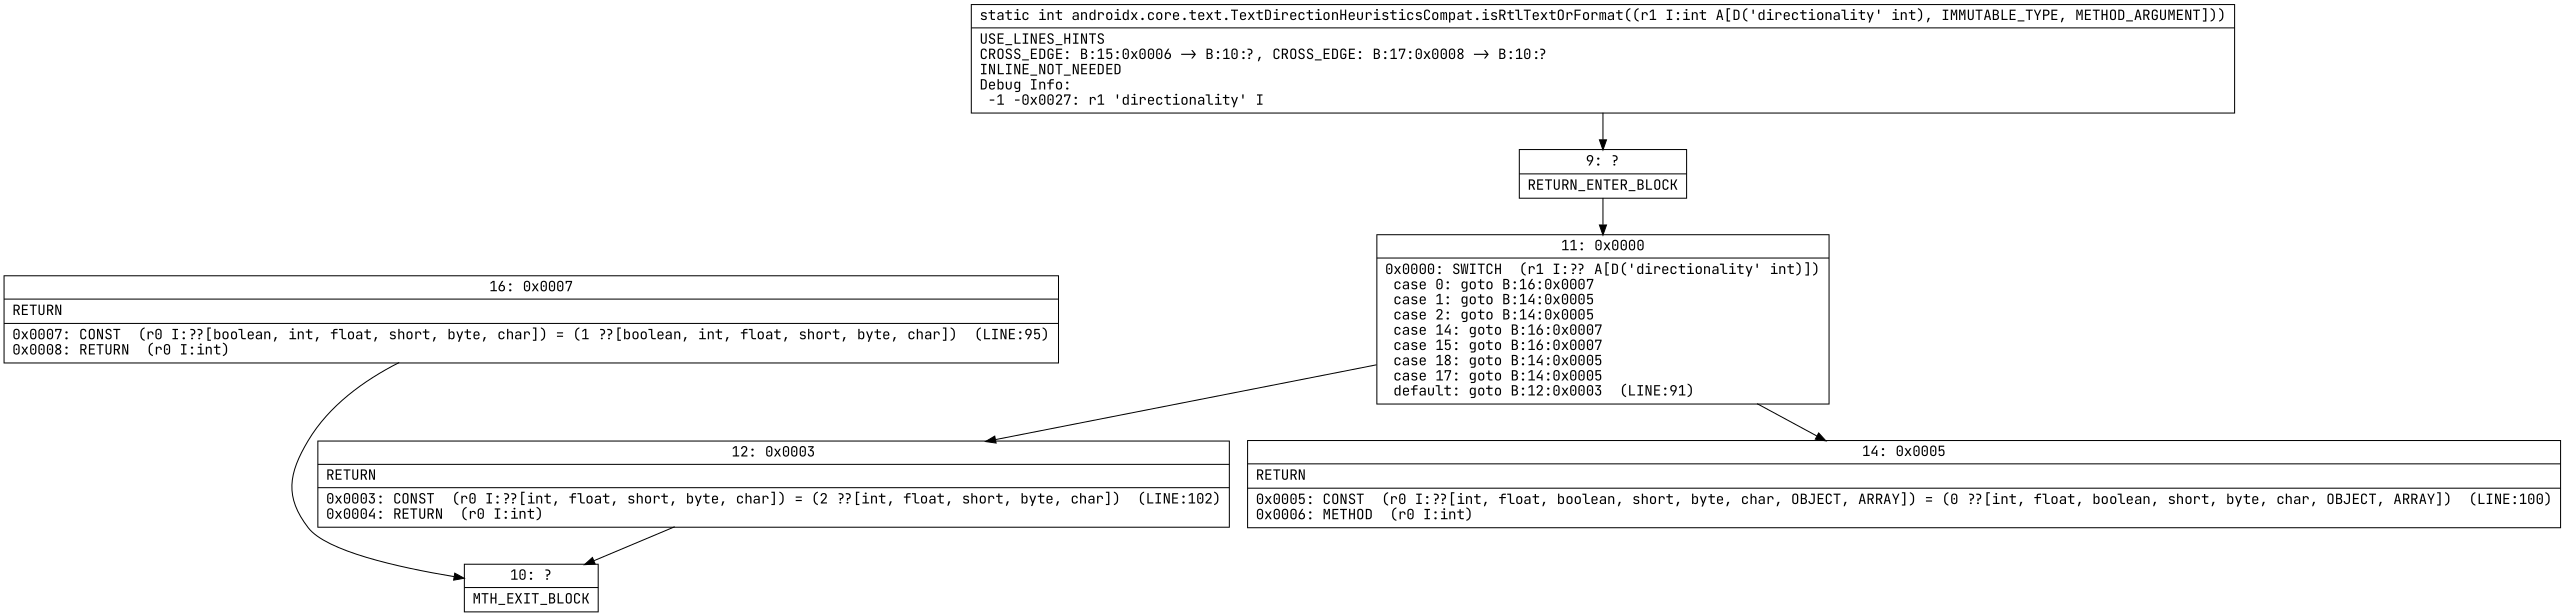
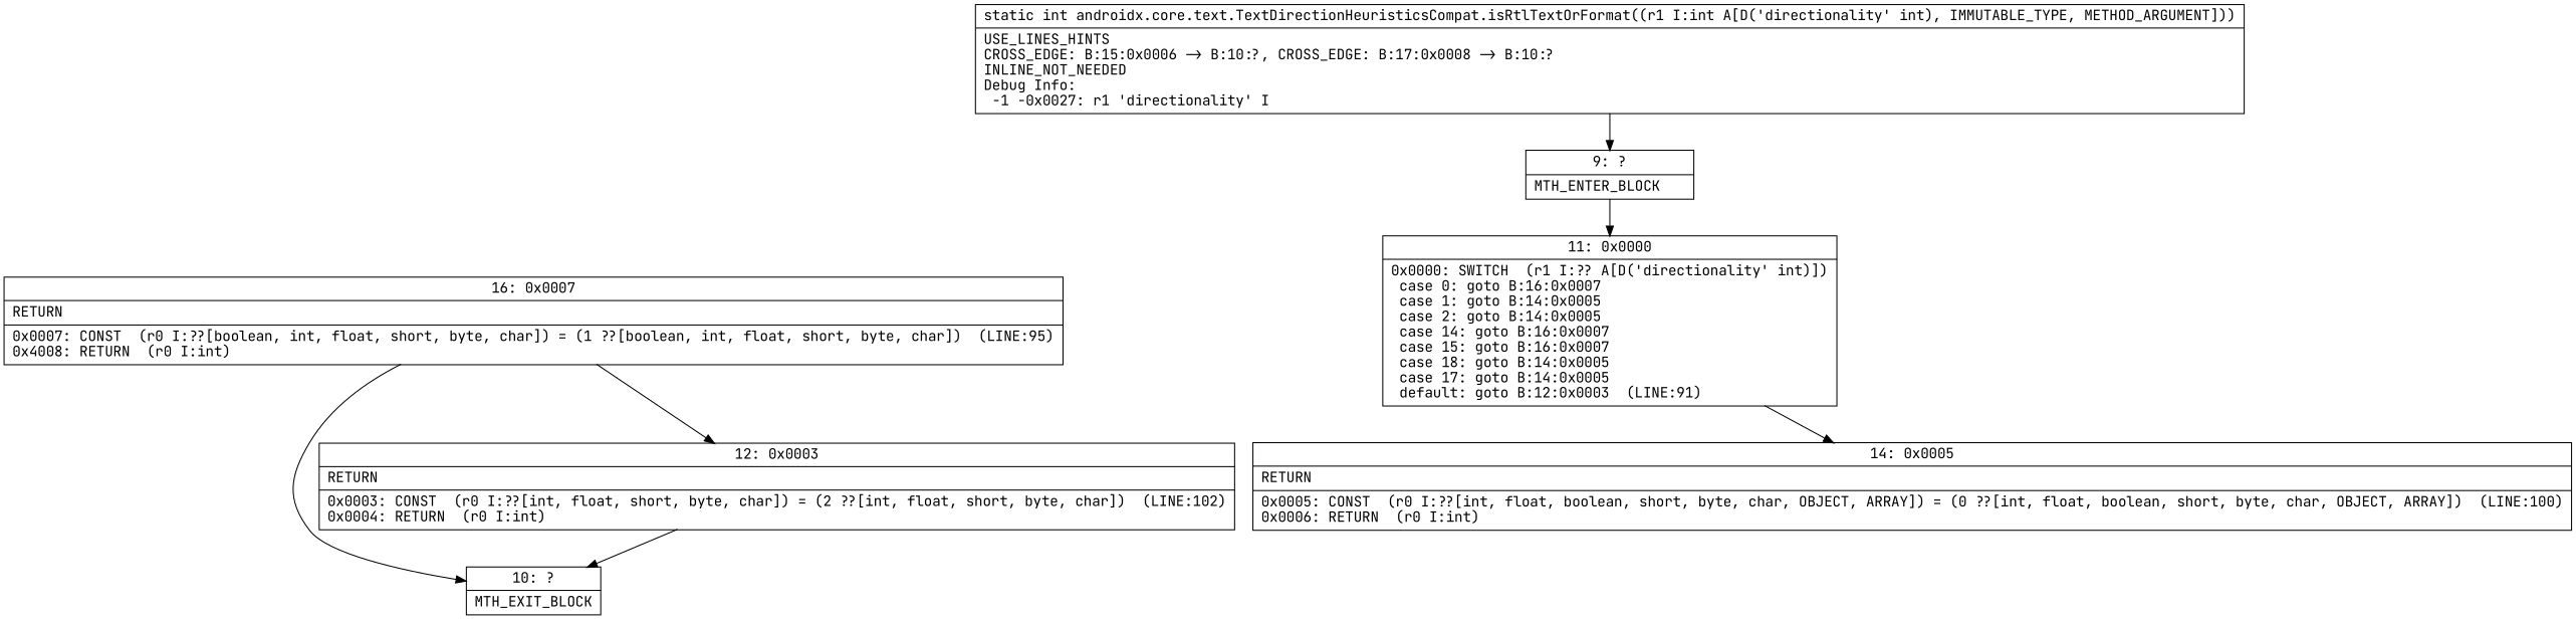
  digraph {
    fontname="JetBrains Mono"
    node [fontname="JetBrains Mono" shape=record]
    edge [fontname="JetBrains Mono"]
-   n1 [label="{9\:\ ?|RETURN_ENTER_BLOCK\l}"]
+   n1 [label="{9\:\ ?|MTH_ENTER_BLOCK\l}"]
    n2 [label="{11\:\ 0x0000|0x0000: SWITCH  (r1 I:?? A[D('directionality' int)])\l case 0: goto B:16:0x0007\l case 1: goto B:14:0x0005\l case 2: goto B:14:0x0005\l case 14: goto B:16:0x0007\l case 15: goto B:16:0x0007\l case 18: goto B:14:0x0005\l case 17: goto B:14:0x0005\l default: goto B:12:0x0003  (LINE:91)\l}"]
    n3 [label="{12\:\ 0x0003|RETURN\l|0x0003: CONST  (r0 I:??[int, float, short, byte, char]) = (2 ??[int, float, short, byte, char])  (LINE:102)\l0x0004: RETURN  (r0 I:int) \l}"]
-   n4 [label="{14\:\ 0x0005|RETURN\l|0x0005: CONST  (r0 I:??[int, float, boolean, short, byte, char, OBJECT, ARRAY]) = (0 ??[int, float, boolean, short, byte, char, OBJECT, ARRAY])  (LINE:100)\l0x0006: METHOD  (r0 I:int) \l}"]
+   n4 [label="{14\:\ 0x0005|RETURN\l|0x0005: CONST  (r0 I:??[int, float, boolean, short, byte, char, OBJECT, ARRAY]) = (0 ??[int, float, boolean, short, byte, char, OBJECT, ARRAY])  (LINE:100)\l0x0006: RETURN  (r0 I:int) \l}"]
    n5 [label="{10\:\ ?|MTH_EXIT_BLOCK\l}"]
-   n6 [label="{16\:\ 0x0007|RETURN\l|0x0007: CONST  (r0 I:??[boolean, int, float, short, byte, char]) = (1 ??[boolean, int, float, short, byte, char])  (LINE:95)\l0x0008: RETURN  (r0 I:int) \l}"]
+   n6 [label="{16\:\ 0x0007|RETURN\l|0x0007: CONST  (r0 I:??[boolean, int, float, short, byte, char]) = (1 ??[boolean, int, float, short, byte, char])  (LINE:95)\l0x4008: RETURN  (r0 I:int) \l}"]
    n7 [label="{static int androidx.core.text.TextDirectionHeuristicsCompat.isRtlTextOrFormat((r1 I:int A[D('directionality' int), IMMUTABLE_TYPE, METHOD_ARGUMENT]))  | USE_LINES_HINTS\lCROSS_EDGE: B:15:0x0006 \-\> B:10:?, CROSS_EDGE: B:17:0x0008 \-\> B:10:?\lINLINE_NOT_NEEDED\lDebug Info:\l  \-1 \-0x0027: r1 'directionality' I\l}"]
    n1 -> n2
-   n2 -> n3
+   n6 -> n3
    n2 -> n4
    n3 -> n5
    n6 -> n5
    n7 -> n1
  }
